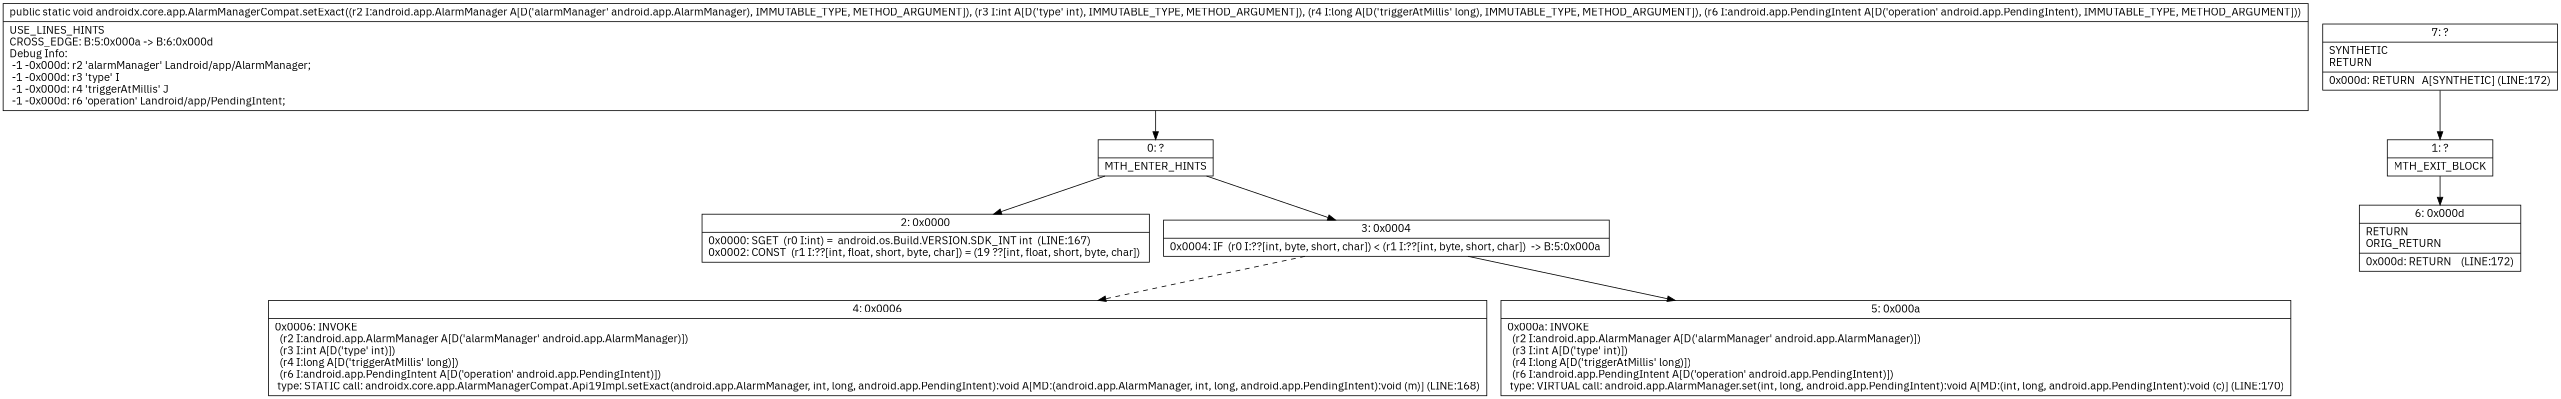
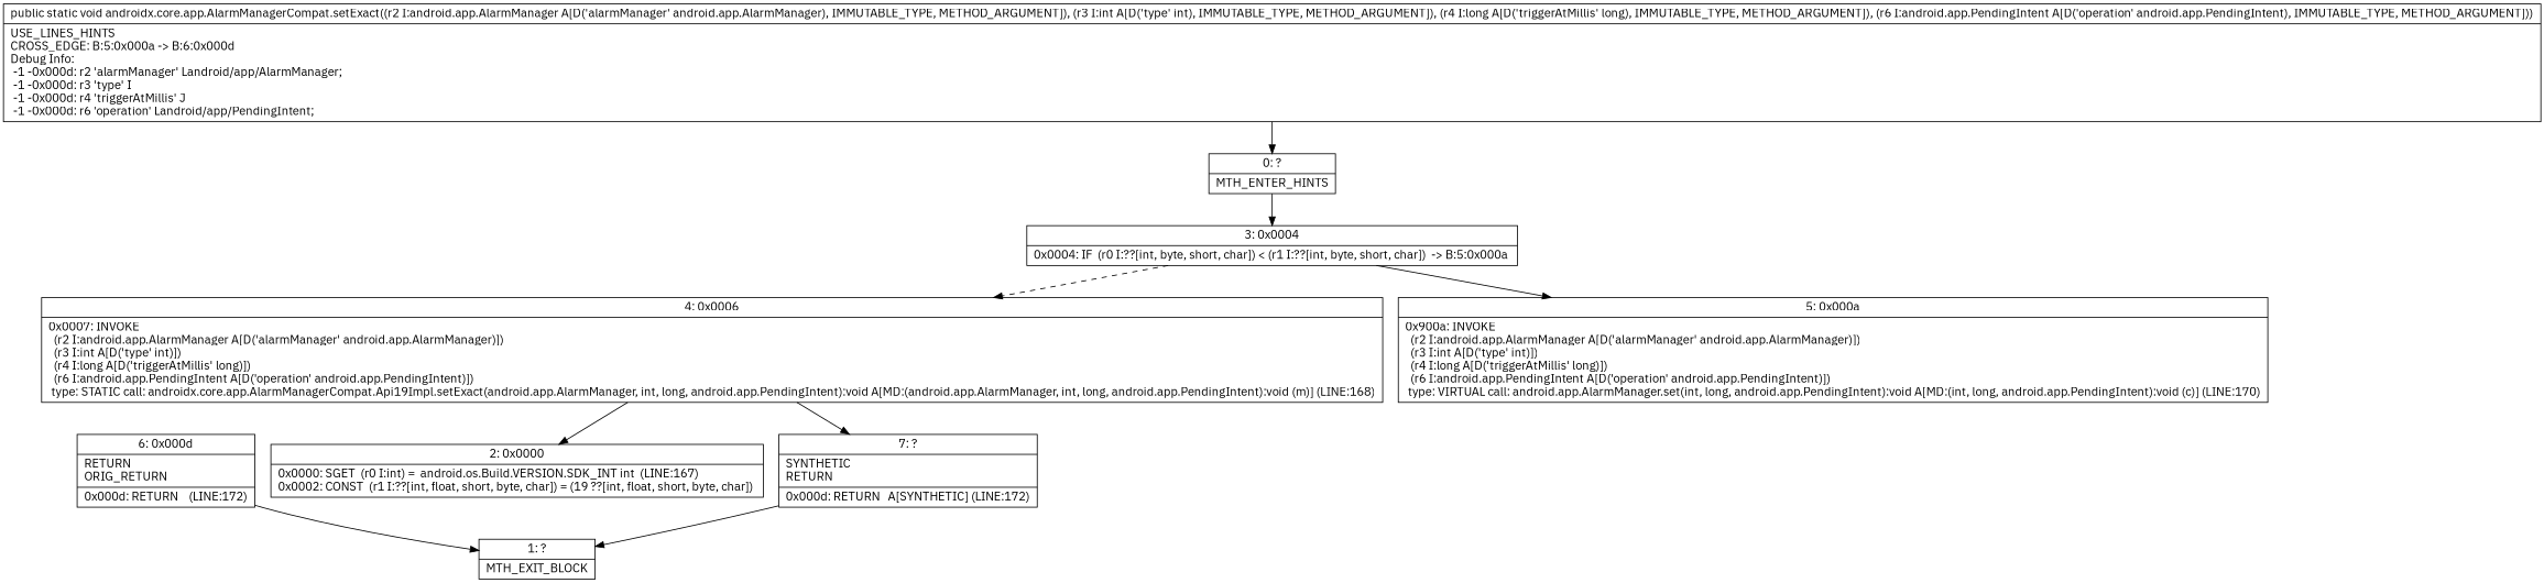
  digraph {
    fontname="IBM Plex Sans"
    node [fontname="IBM Plex Sans" shape=record]
    edge [fontname="IBM Plex Sans"]
    n1 [label="{0\:\ ?|MTH_ENTER_HINTS\l}"]
    n2 [label="{2\:\ 0x0000|0x0000: SGET  (r0 I:int) =  android.os.Build.VERSION.SDK_INT int  (LINE:167)\l0x0002: CONST  (r1 I:??[int, float, short, byte, char]) = (19 ??[int, float, short, byte, char]) \l}"]
    n3 [label="{3\:\ 0x0004|0x0004: IF  (r0 I:??[int, byte, short, char]) \< (r1 I:??[int, byte, short, char])  \-\> B:5:0x000a \l}"]
-   n4 [label="{4\:\ 0x0006|0x0006: INVOKE  \l  (r2 I:android.app.AlarmManager A[D('alarmManager' android.app.AlarmManager)])\l  (r3 I:int A[D('type' int)])\l  (r4 I:long A[D('triggerAtMillis' long)])\l  (r6 I:android.app.PendingIntent A[D('operation' android.app.PendingIntent)])\l type: STATIC call: androidx.core.app.AlarmManagerCompat.Api19Impl.setExact(android.app.AlarmManager, int, long, android.app.PendingIntent):void A[MD:(android.app.AlarmManager, int, long, android.app.PendingIntent):void (m)] (LINE:168)\l}"]
-   n5 [label="{5\:\ 0x000a|0x000a: INVOKE  \l  (r2 I:android.app.AlarmManager A[D('alarmManager' android.app.AlarmManager)])\l  (r3 I:int A[D('type' int)])\l  (r4 I:long A[D('triggerAtMillis' long)])\l  (r6 I:android.app.PendingIntent A[D('operation' android.app.PendingIntent)])\l type: VIRTUAL call: android.app.AlarmManager.set(int, long, android.app.PendingIntent):void A[MD:(int, long, android.app.PendingIntent):void (c)] (LINE:170)\l}"]
+   n4 [label="{4\:\ 0x0006|0x0007: INVOKE  \l  (r2 I:android.app.AlarmManager A[D('alarmManager' android.app.AlarmManager)])\l  (r3 I:int A[D('type' int)])\l  (r4 I:long A[D('triggerAtMillis' long)])\l  (r6 I:android.app.PendingIntent A[D('operation' android.app.PendingIntent)])\l type: STATIC call: androidx.core.app.AlarmManagerCompat.Api19Impl.setExact(android.app.AlarmManager, int, long, android.app.PendingIntent):void A[MD:(android.app.AlarmManager, int, long, android.app.PendingIntent):void (m)] (LINE:168)\l}"]
+   n5 [label="{5\:\ 0x000a|0x900a: INVOKE  \l  (r2 I:android.app.AlarmManager A[D('alarmManager' android.app.AlarmManager)])\l  (r3 I:int A[D('type' int)])\l  (r4 I:long A[D('triggerAtMillis' long)])\l  (r6 I:android.app.PendingIntent A[D('operation' android.app.PendingIntent)])\l type: VIRTUAL call: android.app.AlarmManager.set(int, long, android.app.PendingIntent):void A[MD:(int, long, android.app.PendingIntent):void (c)] (LINE:170)\l}"]
    n6 [label="{7\:\ ?|SYNTHETIC\lRETURN\l|0x000d: RETURN   A[SYNTHETIC] (LINE:172)\l}"]
    n7 [label="{1\:\ ?|MTH_EXIT_BLOCK\l}"]
    n8 [label="{6\:\ 0x000d|RETURN\lORIG_RETURN\l|0x000d: RETURN    (LINE:172)\l}"]
    n9 [label="{public static void androidx.core.app.AlarmManagerCompat.setExact((r2 I:android.app.AlarmManager A[D('alarmManager' android.app.AlarmManager), IMMUTABLE_TYPE, METHOD_ARGUMENT]), (r3 I:int A[D('type' int), IMMUTABLE_TYPE, METHOD_ARGUMENT]), (r4 I:long A[D('triggerAtMillis' long), IMMUTABLE_TYPE, METHOD_ARGUMENT]), (r6 I:android.app.PendingIntent A[D('operation' android.app.PendingIntent), IMMUTABLE_TYPE, METHOD_ARGUMENT]))  | USE_LINES_HINTS\lCROSS_EDGE: B:5:0x000a \-\> B:6:0x000d\lDebug Info:\l  \-1 \-0x000d: r2 'alarmManager' Landroid\/app\/AlarmManager;\l  \-1 \-0x000d: r3 'type' I\l  \-1 \-0x000d: r4 'triggerAtMillis' J\l  \-1 \-0x000d: r6 'operation' Landroid\/app\/PendingIntent;\l}"]
-   n1 -> n2
+   n4 -> n2
    n1 -> n3
    n3 -> n4 [style=dashed]
    n3 -> n5
+   n4 -> n6
    n6 -> n7
-   n7 -> n8
+   n8 -> n7
    n9 -> n1
  }
